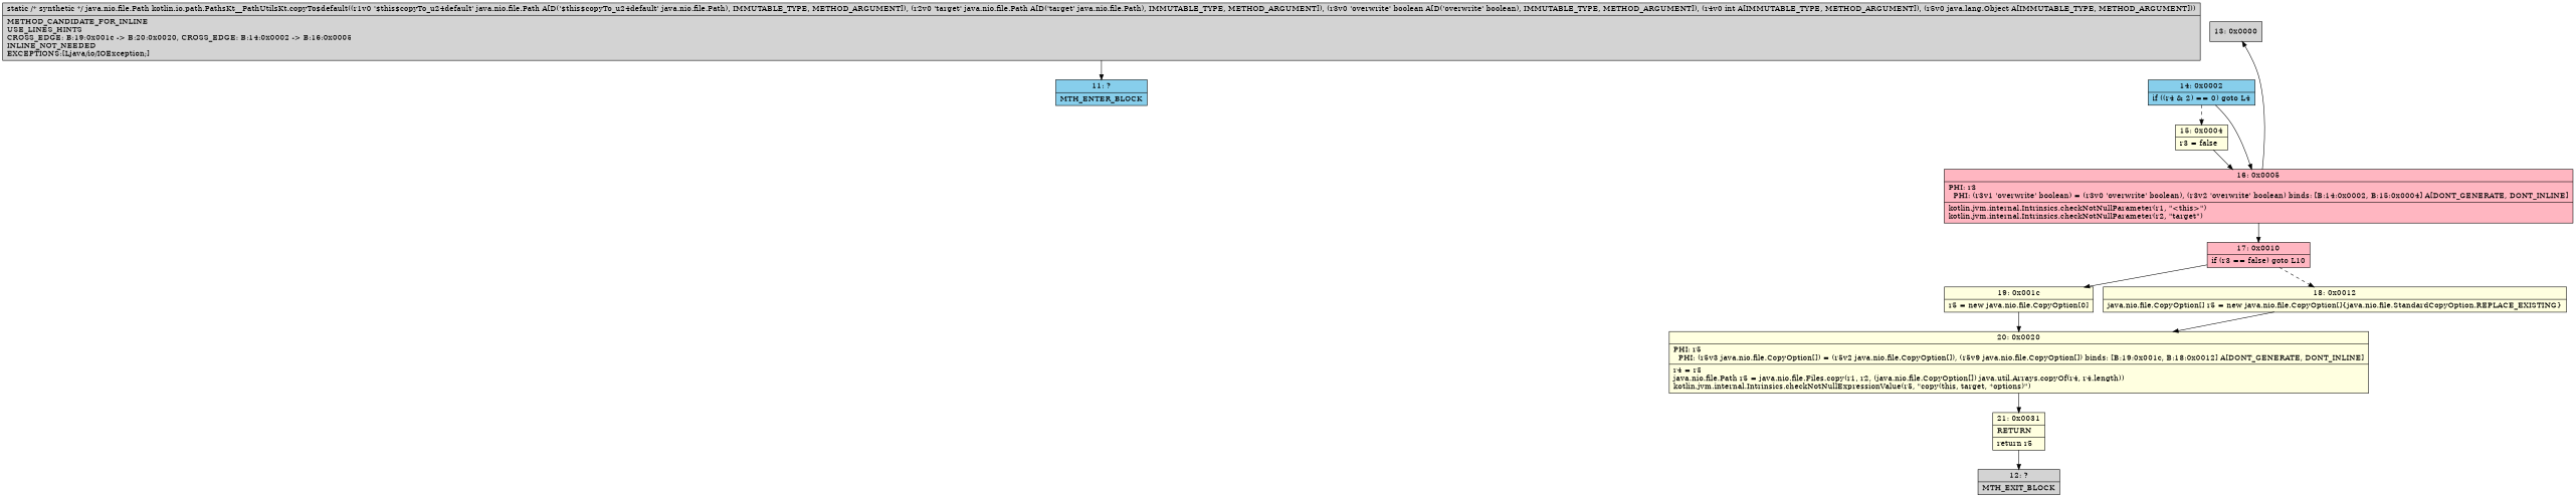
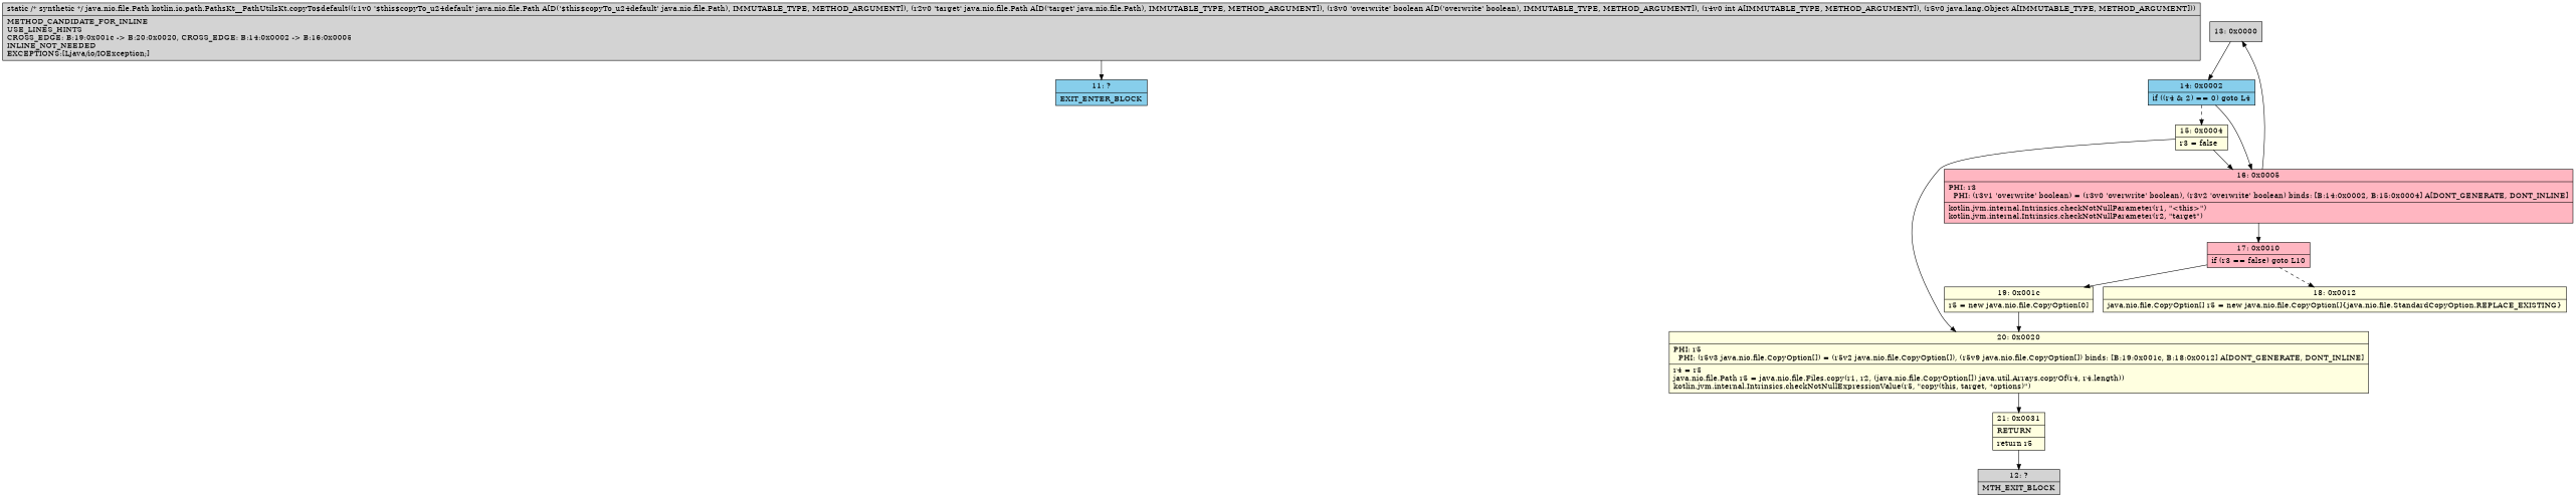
  digraph {
    node [fillcolor=lightyellow shape=record style=filled]
-   n1 [fillcolor=skyblue label="{11\:\ ?|MTH_ENTER_BLOCK\l}"]
+   n1 [fillcolor=skyblue label="{11\:\ ?|EXIT_ENTER_BLOCK\l}"]
    n2 [fillcolor=lightgrey label="{13\:\ 0x0000}"]
    n3 [fillcolor=skyblue label="{14\:\ 0x0002|if ((r4 & 2) == 0) goto L4\l}"]
    n4 [label="{15\:\ 0x0004|r3 = false\l}"]
    n5 [fillcolor=lightpink label="{16\:\ 0x0005|PHI: r3 \l  PHI: (r3v1 'overwrite' boolean) = (r3v0 'overwrite' boolean), (r3v2 'overwrite' boolean) binds: [B:14:0x0002, B:15:0x0004] A[DONT_GENERATE, DONT_INLINE]\l|kotlin.jvm.internal.Intrinsics.checkNotNullParameter(r1, \"\<this\>\")\lkotlin.jvm.internal.Intrinsics.checkNotNullParameter(r2, \"target\")\l}"]
    n6 [fillcolor=lightpink label="{17\:\ 0x0010|if (r3 == false) goto L10\l}"]
    n7 [label="{18\:\ 0x0012|java.nio.file.CopyOption[] r5 = new java.nio.file.CopyOption[]\{java.nio.file.StandardCopyOption.REPLACE_EXISTING\}\l}"]
    n8 [label="{19\:\ 0x001c|r5 = new java.nio.file.CopyOption[0]\l}"]
    n9 [label="{20\:\ 0x0020|PHI: r5 \l  PHI: (r5v3 java.nio.file.CopyOption[]) = (r5v2 java.nio.file.CopyOption[]), (r5v9 java.nio.file.CopyOption[]) binds: [B:19:0x001c, B:18:0x0012] A[DONT_GENERATE, DONT_INLINE]\l|r4 = r5\ljava.nio.file.Path r5 = java.nio.file.Files.copy(r1, r2, (java.nio.file.CopyOption[]) java.util.Arrays.copyOf(r4, r4.length))\lkotlin.jvm.internal.Intrinsics.checkNotNullExpressionValue(r5, \"copy(this, target, *options)\")\l}"]
    n10 [label="{21\:\ 0x0031|RETURN\l|return r5\l}"]
    n11 [fillcolor=lightgrey label="{12\:\ ?|MTH_EXIT_BLOCK\l}"]
    n12 [fillcolor=lightgrey label="{static \/* synthetic *\/ java.nio.file.Path kotlin.io.path.PathsKt__PathUtilsKt.copyTo$default((r1v0 '$this$copyTo_u24default' java.nio.file.Path A[D('$this$copyTo_u24default' java.nio.file.Path), IMMUTABLE_TYPE, METHOD_ARGUMENT]), (r2v0 'target' java.nio.file.Path A[D('target' java.nio.file.Path), IMMUTABLE_TYPE, METHOD_ARGUMENT]), (r3v0 'overwrite' boolean A[D('overwrite' boolean), IMMUTABLE_TYPE, METHOD_ARGUMENT]), (r4v0 int A[IMMUTABLE_TYPE, METHOD_ARGUMENT]), (r5v0 java.lang.Object A[IMMUTABLE_TYPE, METHOD_ARGUMENT]))  | METHOD_CANDIDATE_FOR_INLINE\lUSE_LINES_HINTS\lCROSS_EDGE: B:19:0x001c \-\> B:20:0x0020, CROSS_EDGE: B:14:0x0002 \-\> B:16:0x0005\lINLINE_NOT_NEEDED\lEXCEPTIONS:[Ljava\/io\/IOException;]\l}"]
+   n2 -> n3
    n3 -> n4 [style=dashed]
    n3 -> n5
    n4 -> n5
    n5 -> n2
    n5 -> n6
    n6 -> n7 [style=dashed]
    n6 -> n8
-   n7 -> n9
+   n4 -> n9
    n8 -> n9
    n9 -> n10
    n10 -> n11
    n12 -> n1
  }
